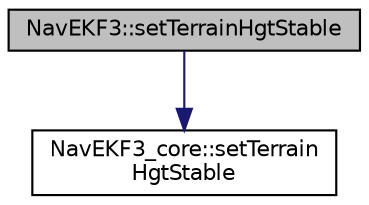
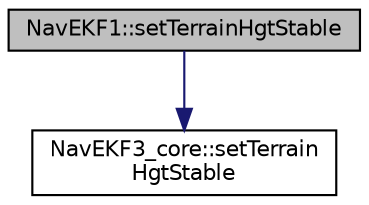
  digraph {
    rankdir=TB
    node [color=black fontname=Helvetica fontsize=10 shape=record style=filled]
-   n1 [fillcolor=grey75 fontcolor=black height=0.2 label="NavEKF3::setTerrainHgtStable" width=0.4]
+   n1 [fillcolor=grey75 fontcolor=black height=0.2 label="NavEKF1::setTerrainHgtStable" width=0.4]
    n2 [fillcolor=white height=0.2 label="NavEKF3_core::setTerrain\lHgtStable" width=0.4]
    n1 -> n2 [color=midnightblue fontname=Helvetica fontsize=10 labelfontname=Helvetica labelfontsize=10 style=solid]
  }
